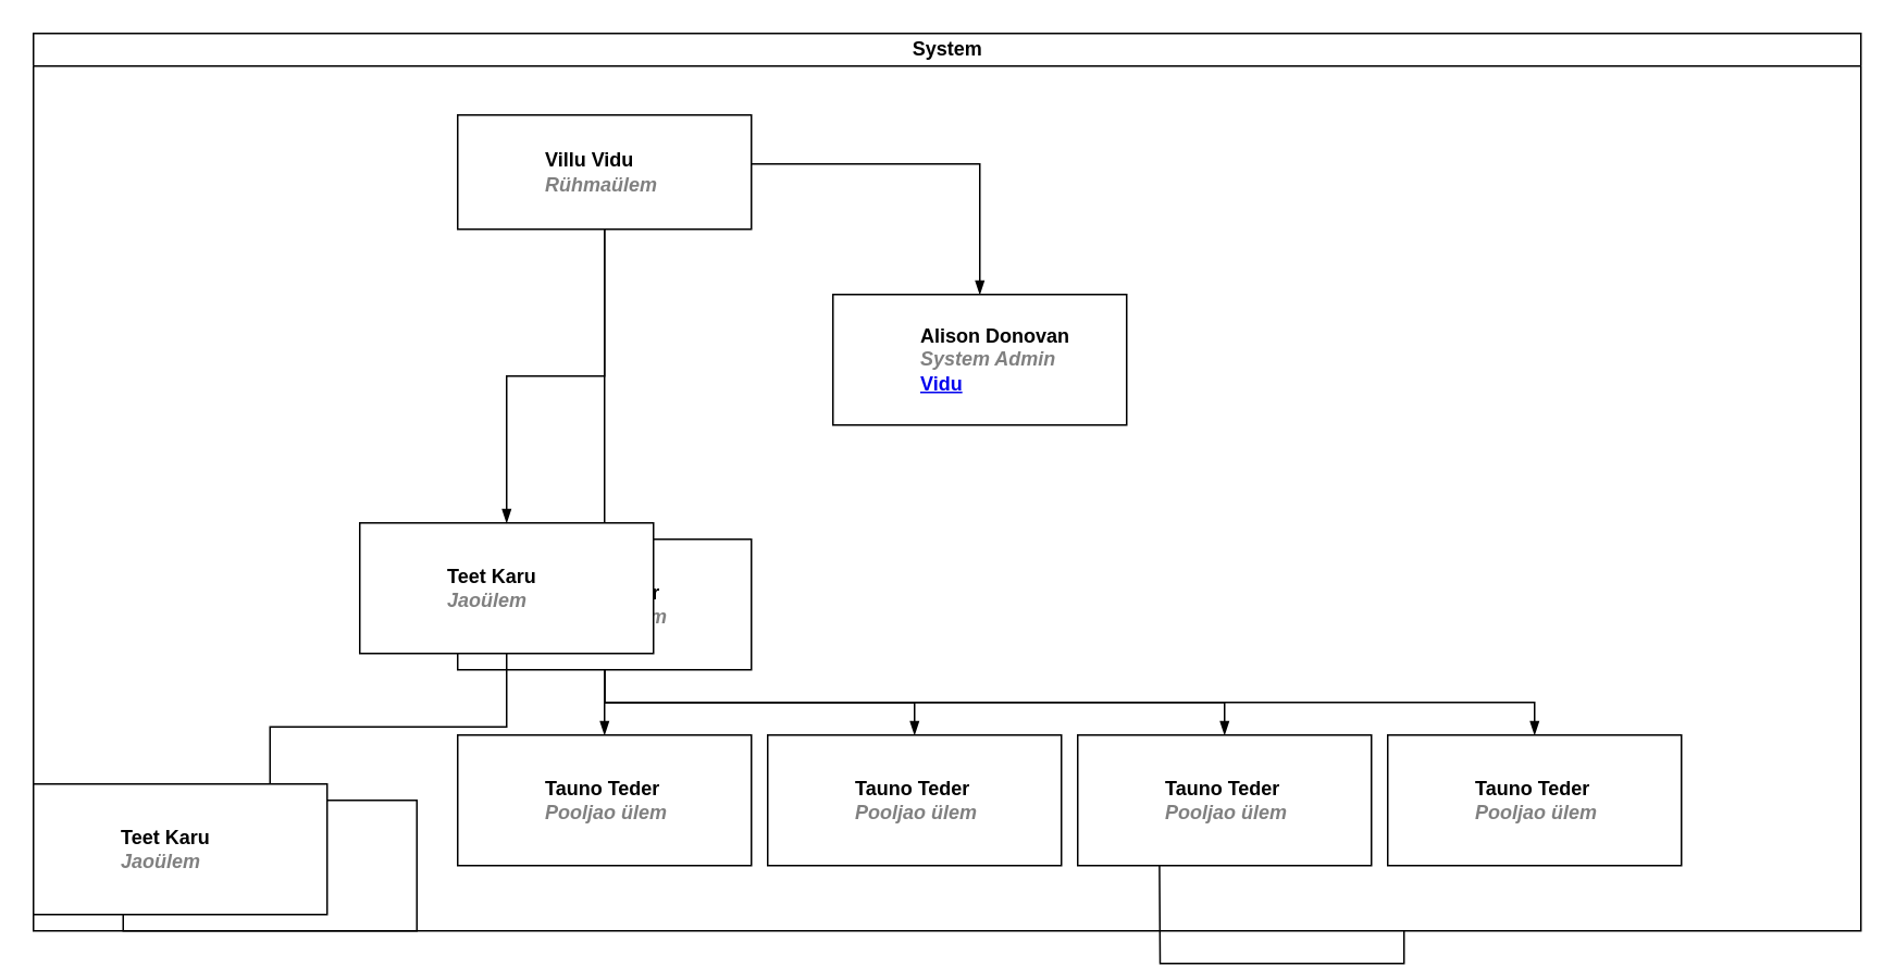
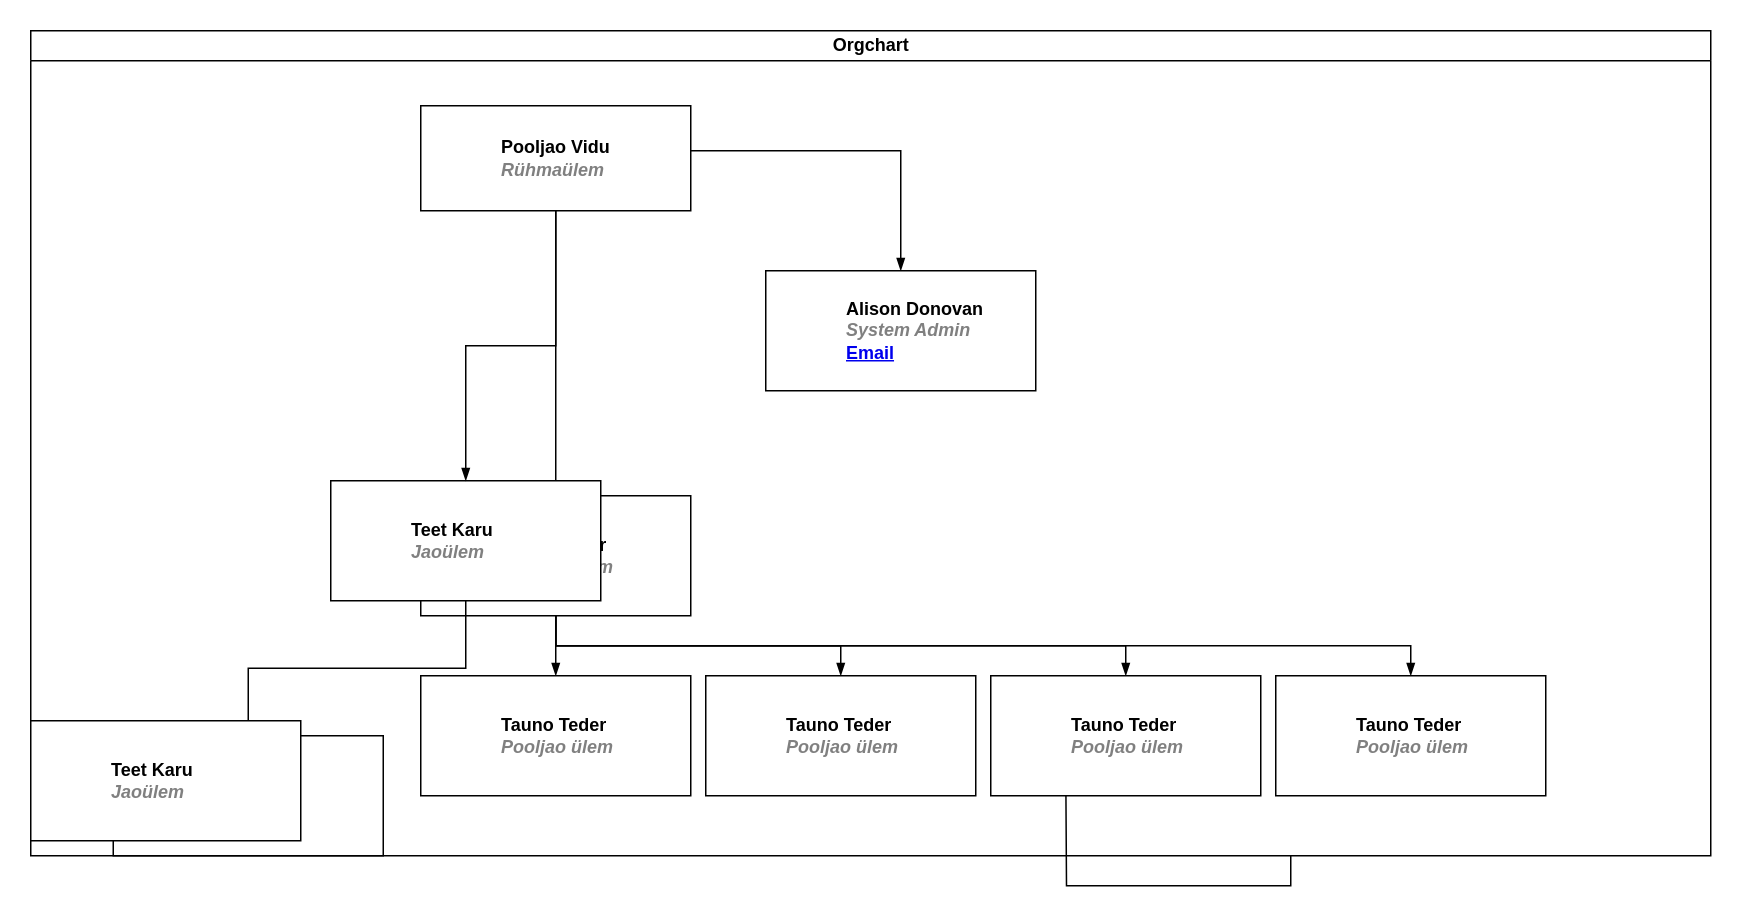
  <mxCell id="0" />
  <mxCell id="1" parent="0" />
  <mxCell id="2" style="edgeStyle=orthogonalEdgeStyle;rounded=0;orthogonalLoop=1;jettySize=auto;html=1;exitX=0.75;exitY=1;exitDx=0;exitDy=0;" edge="1" parent="1" source="3"><mxGeometry relative="1" as="geometry"><mxPoint x="710" y="510" as="targetPoint" /></mxGeometry></mxCell>
- <mxCell id="3" value="System" style="swimlane;html=1;startSize=20;horizontal=1;containerType=tree;glass=0;" parent="1" vertex="1"><mxGeometry x="20" y="20" width="1120" height="550" as="geometry" /></mxCell>
- <mxCell id="4" value="Villu Vidu&lt;br&gt;&lt;i style=&quot;color: rgb(128, 128, 128);&quot;&gt;Rühmaülem&lt;/i&gt;" style="label;image=https://cdn3.iconfinder.com/data/icons/user-avatars-1/512/users-3-128.png;whiteSpace=wrap;html=1;rounded=0;glass=0;treeMoving=1;treeFolding=1;" parent="3" vertex="1"><mxGeometry x="260" y="50" width="180" height="70" as="geometry" /></mxCell>
+ <mxCell id="3" value="Orgchart" style="swimlane;html=1;startSize=20;horizontal=1;containerType=tree;glass=0;" parent="1" vertex="1"><mxGeometry x="20" y="20" width="1120" height="550" as="geometry" /></mxCell>
+ <mxCell id="4" value="Pooljao Vidu&lt;br&gt;&lt;i style=&quot;color: rgb(128, 128, 128);&quot;&gt;Rühmaülem&lt;/i&gt;" style="label;image=https://cdn3.iconfinder.com/data/icons/user-avatars-1/512/users-3-128.png;whiteSpace=wrap;html=1;rounded=0;glass=0;treeMoving=1;treeFolding=1;" parent="3" vertex="1"><mxGeometry x="260" y="50" width="180" height="70" as="geometry" /></mxCell>
  <mxCell id="5" value="" style="endArrow=blockThin;endFill=1;fontSize=11;edgeStyle=elbowEdgeStyle;elbow=vertical;rounded=0;" parent="3" edge="1"><mxGeometry relative="1" as="geometry"><mxPoint x="440" y="80" as="sourcePoint" /><mxPoint x="580" y="160" as="targetPoint" /><Array as="points"><mxPoint x="460" y="80" /></Array></mxGeometry></mxCell>
- <mxCell id="6" value="Alison Donovan&lt;br&gt;&lt;i style=&quot;color: gray&quot;&gt;System Admin&lt;/i&gt;&lt;br&gt;&lt;a href=&quot;mailto:me@example.com&quot;&gt;Vidu&lt;/a&gt;" style="label;image=https://cdn3.iconfinder.com/data/icons/user-avatars-1/512/users-2-128.png;whiteSpace=wrap;html=1;rounded=0;glass=0;" parent="3" vertex="1"><mxGeometry x="490" y="160" width="180" height="80" as="geometry" /></mxCell>
+ <mxCell id="6" value="Alison Donovan&lt;br&gt;&lt;i style=&quot;color: gray&quot;&gt;System Admin&lt;/i&gt;&lt;br&gt;&lt;a href=&quot;mailto:me@example.com&quot;&gt;Email&lt;/a&gt;" style="label;image=https://cdn3.iconfinder.com/data/icons/user-avatars-1/512/users-2-128.png;whiteSpace=wrap;html=1;rounded=0;glass=0;" parent="3" vertex="1"><mxGeometry x="490" y="160" width="180" height="80" as="geometry" /></mxCell>
  <mxCell id="7" value="Tauno Teder&lt;br&gt;&lt;font color=&quot;#808080&quot;&gt;&lt;i&gt;Pooljao ülem&lt;/i&gt;&lt;/font&gt;" style="label;image=https://cdn3.iconfinder.com/data/icons/user-avatars-1/512/users-9-2-128.png;whiteSpace=wrap;html=1;rounded=0;glass=0;treeFolding=1;treeMoving=1;" parent="3" vertex="1"><mxGeometry x="260" y="310" width="180" height="80" as="geometry" /></mxCell>
  <mxCell id="8" value="" style="endArrow=blockThin;endFill=1;fontSize=11;edgeStyle=elbowEdgeStyle;elbow=vertical;rounded=0;" parent="3" source="4" target="7" edge="1"><mxGeometry relative="1" as="geometry" /></mxCell>
  <mxCell id="9" value="" style="endArrow=blockThin;endFill=1;fontSize=11;edgeStyle=elbowEdgeStyle;elbow=vertical;rounded=0;" edge="1" target="10" source="7" parent="3"><mxGeometry relative="1" as="geometry"><mxPoint x="385" y="160" as="sourcePoint" /></mxGeometry></mxCell>
  <mxCell id="10" value="Tauno Teder&lt;br&gt;&lt;font color=&quot;#808080&quot;&gt;&lt;i&gt;Pooljao ülem&lt;/i&gt;&lt;/font&gt;" style="label;image=https://cdn3.iconfinder.com/data/icons/user-avatars-1/512/users-9-2-128.png;whiteSpace=wrap;html=1;rounded=0;glass=0;treeFolding=1;treeMoving=1;" vertex="1" parent="3"><mxGeometry x="260" y="430" width="180" height="80" as="geometry" /></mxCell>
  <mxCell id="11" value="" style="endArrow=blockThin;endFill=1;fontSize=11;edgeStyle=elbowEdgeStyle;elbow=vertical;rounded=0;" edge="1" target="12" source="7" parent="3"><mxGeometry relative="1" as="geometry"><mxPoint x="385" y="160" as="sourcePoint" /></mxGeometry></mxCell>
  <mxCell id="12" value="Tauno Teder&lt;br&gt;&lt;font color=&quot;#808080&quot;&gt;&lt;i&gt;Pooljao ülem&lt;/i&gt;&lt;/font&gt;" style="label;image=https://cdn3.iconfinder.com/data/icons/user-avatars-1/512/users-9-2-128.png;whiteSpace=wrap;html=1;rounded=0;glass=0;treeFolding=1;treeMoving=1;" vertex="1" parent="3"><mxGeometry x="450" y="430" width="180" height="80" as="geometry" /></mxCell>
  <mxCell id="13" value="" style="endArrow=blockThin;endFill=1;fontSize=11;edgeStyle=elbowEdgeStyle;elbow=vertical;rounded=0;" edge="1" target="14" source="7" parent="3"><mxGeometry relative="1" as="geometry"><mxPoint x="385" y="160" as="sourcePoint" /></mxGeometry></mxCell>
  <mxCell id="14" value="Tauno Teder&lt;br&gt;&lt;font color=&quot;#808080&quot;&gt;&lt;i&gt;Pooljao ülem&lt;/i&gt;&lt;/font&gt;" style="label;image=https://cdn3.iconfinder.com/data/icons/user-avatars-1/512/users-9-2-128.png;whiteSpace=wrap;html=1;rounded=0;glass=0;treeFolding=1;treeMoving=1;" vertex="1" parent="3"><mxGeometry x="640" y="430" width="180" height="80" as="geometry" /></mxCell>
  <mxCell id="15" value="" style="endArrow=blockThin;endFill=1;fontSize=11;edgeStyle=elbowEdgeStyle;elbow=vertical;rounded=0;" edge="1" target="16" source="7" parent="3"><mxGeometry relative="1" as="geometry"><mxPoint x="385" y="160" as="sourcePoint" /></mxGeometry></mxCell>
  <mxCell id="16" value="Tauno Teder&lt;br&gt;&lt;font color=&quot;#808080&quot;&gt;&lt;i&gt;Pooljao ülem&lt;/i&gt;&lt;/font&gt;" style="label;image=https://cdn3.iconfinder.com/data/icons/user-avatars-1/512/users-9-2-128.png;whiteSpace=wrap;html=1;rounded=0;glass=0;treeFolding=1;treeMoving=1;" vertex="1" parent="3"><mxGeometry x="830" y="430" width="180" height="80" as="geometry" /></mxCell>
  <mxCell id="17" value="Teet Karu&lt;br&gt;&lt;font color=&quot;#808080&quot;&gt;&lt;i&gt;Jaoülem&lt;br&gt;&lt;/i&gt;&lt;/font&gt;" style="label;image=https://cdn3.iconfinder.com/data/icons/user-avatars-1/512/users-10-3-128.png;whiteSpace=wrap;html=1;rounded=0;glass=0;treeFolding=1;treeMoving=1;" vertex="1" parent="3"><mxGeometry x="55" y="470" width="180" height="80" as="geometry" /></mxCell>
  <mxCell id="18" value="" style="edgeStyle=orthogonalEdgeStyle;rounded=0;orthogonalLoop=1;jettySize=auto;html=1;" edge="1" parent="1" source="19" target="17"><mxGeometry relative="1" as="geometry" /></mxCell>
  <mxCell id="19" value="Teet Karu&lt;br&gt;&lt;font color=&quot;#808080&quot;&gt;&lt;i&gt;Jaoülem&lt;br&gt;&lt;/i&gt;&lt;/font&gt;" style="label;image=https://cdn3.iconfinder.com/data/icons/user-avatars-1/512/users-10-3-128.png;whiteSpace=wrap;html=1;rounded=0;glass=0;treeFolding=1;treeMoving=1;" parent="1" vertex="1"><mxGeometry x="220" y="320" width="180" height="80" as="geometry" /></mxCell>
  <mxCell id="20" value="" style="endArrow=blockThin;endFill=1;fontSize=11;edgeStyle=elbowEdgeStyle;elbow=vertical;rounded=0;" parent="1" source="4" target="19" edge="1"><mxGeometry relative="1" as="geometry" /></mxCell>
  <mxCell id="21" value="Teet Karu&lt;br&gt;&lt;font color=&quot;#808080&quot;&gt;&lt;i&gt;Jaoülem&lt;br&gt;&lt;/i&gt;&lt;/font&gt;" style="label;image=https://cdn3.iconfinder.com/data/icons/user-avatars-1/512/users-10-3-128.png;whiteSpace=wrap;html=1;rounded=0;glass=0;treeFolding=1;treeMoving=1;" vertex="1" parent="1"><mxGeometry x="20" y="480" width="180" height="80" as="geometry" /></mxCell>
